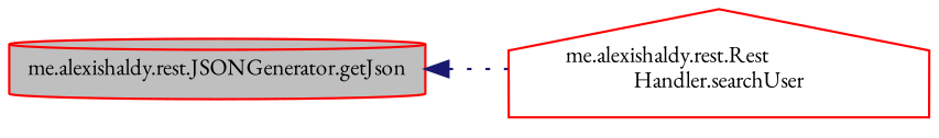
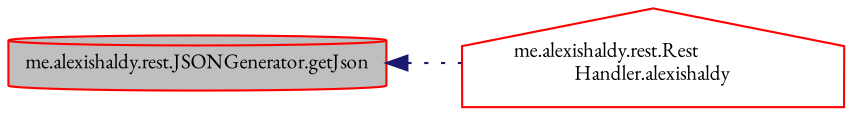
  digraph {
    rankdir=LR
    fontname="EB Garamond"
    node [color=red fontname="EB Garamond" fontsize=10 style=filled]
    n1 [fillcolor=grey75 fontcolor=black height=0.2 label="me.alexishaldy.rest.JSONGenerator.getJson" shape=cylinder width=0.4]
-   n2 [fillcolor=white height=0.2 label="me.alexishaldy.rest.Rest\lHandler.searchUser" shape=house width=0.4]
+   n2 [fillcolor=white height=0.2 label="me.alexishaldy.rest.Rest\lHandler.alexishaldy" shape=house width=0.4]
    n1 -> n2 [color=midnightblue dir=back fontname="EB Garamond" fontsize=10 labelfontname=Helvetica labelfontsize=10 style=dotted]
  }
